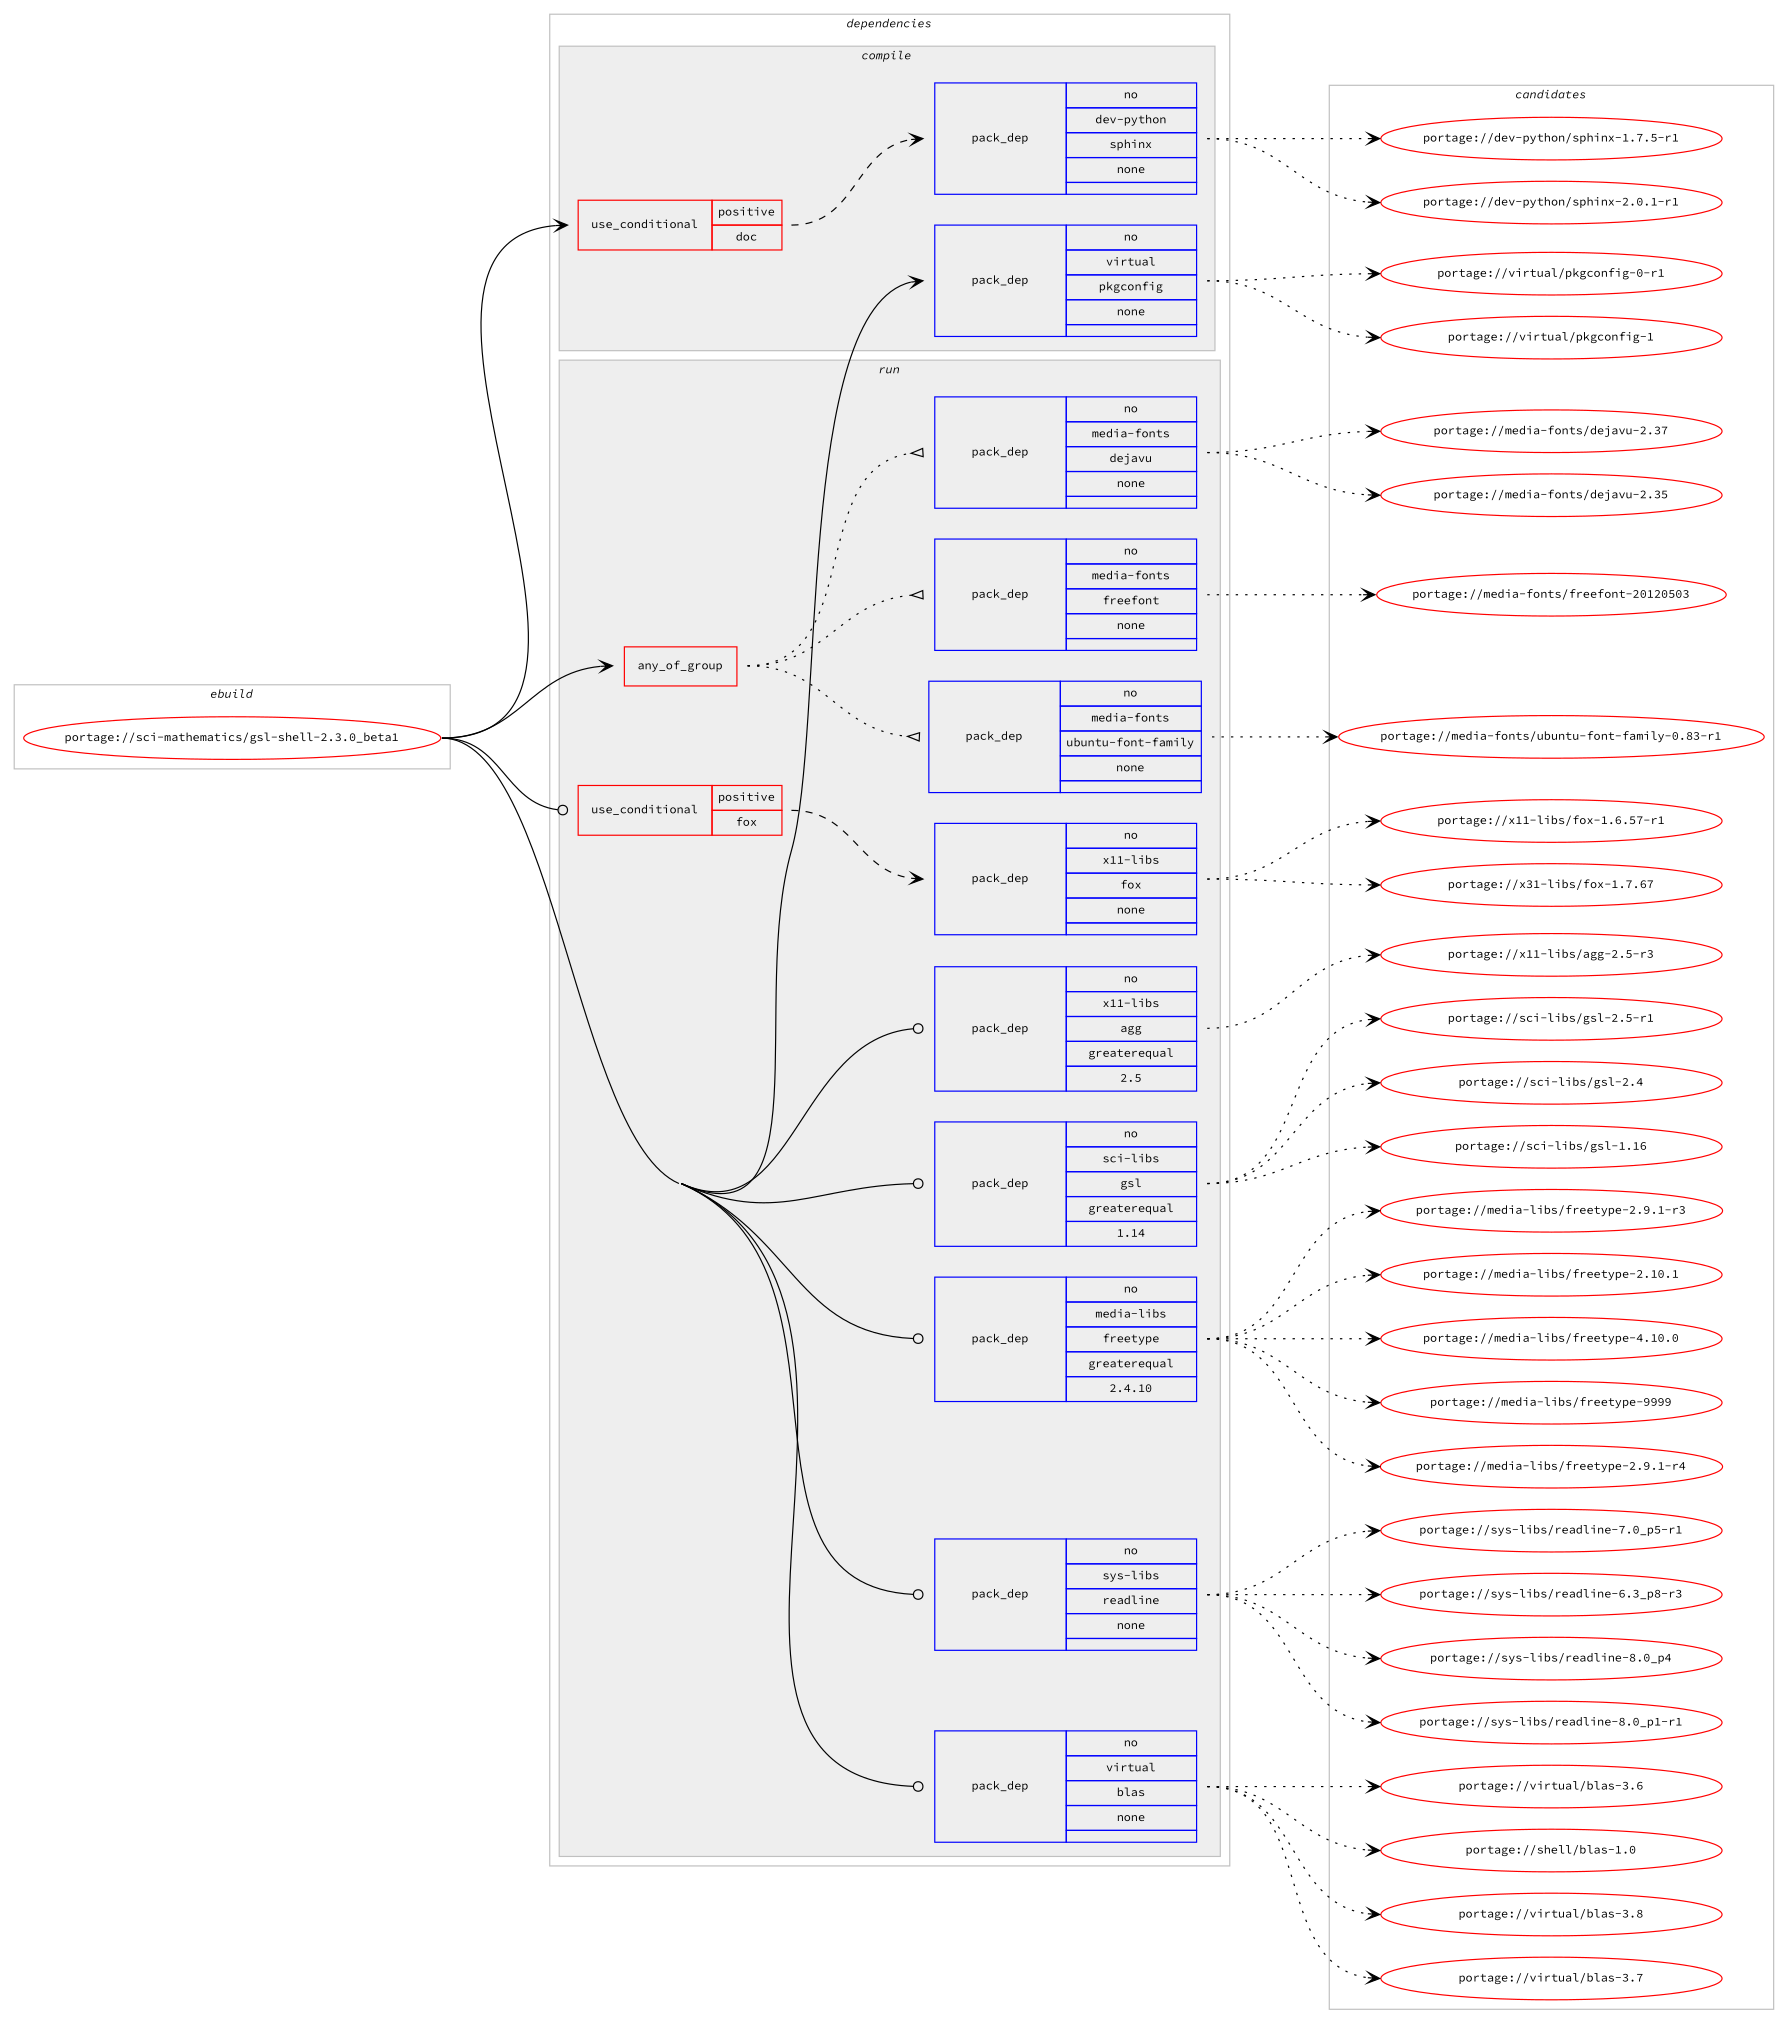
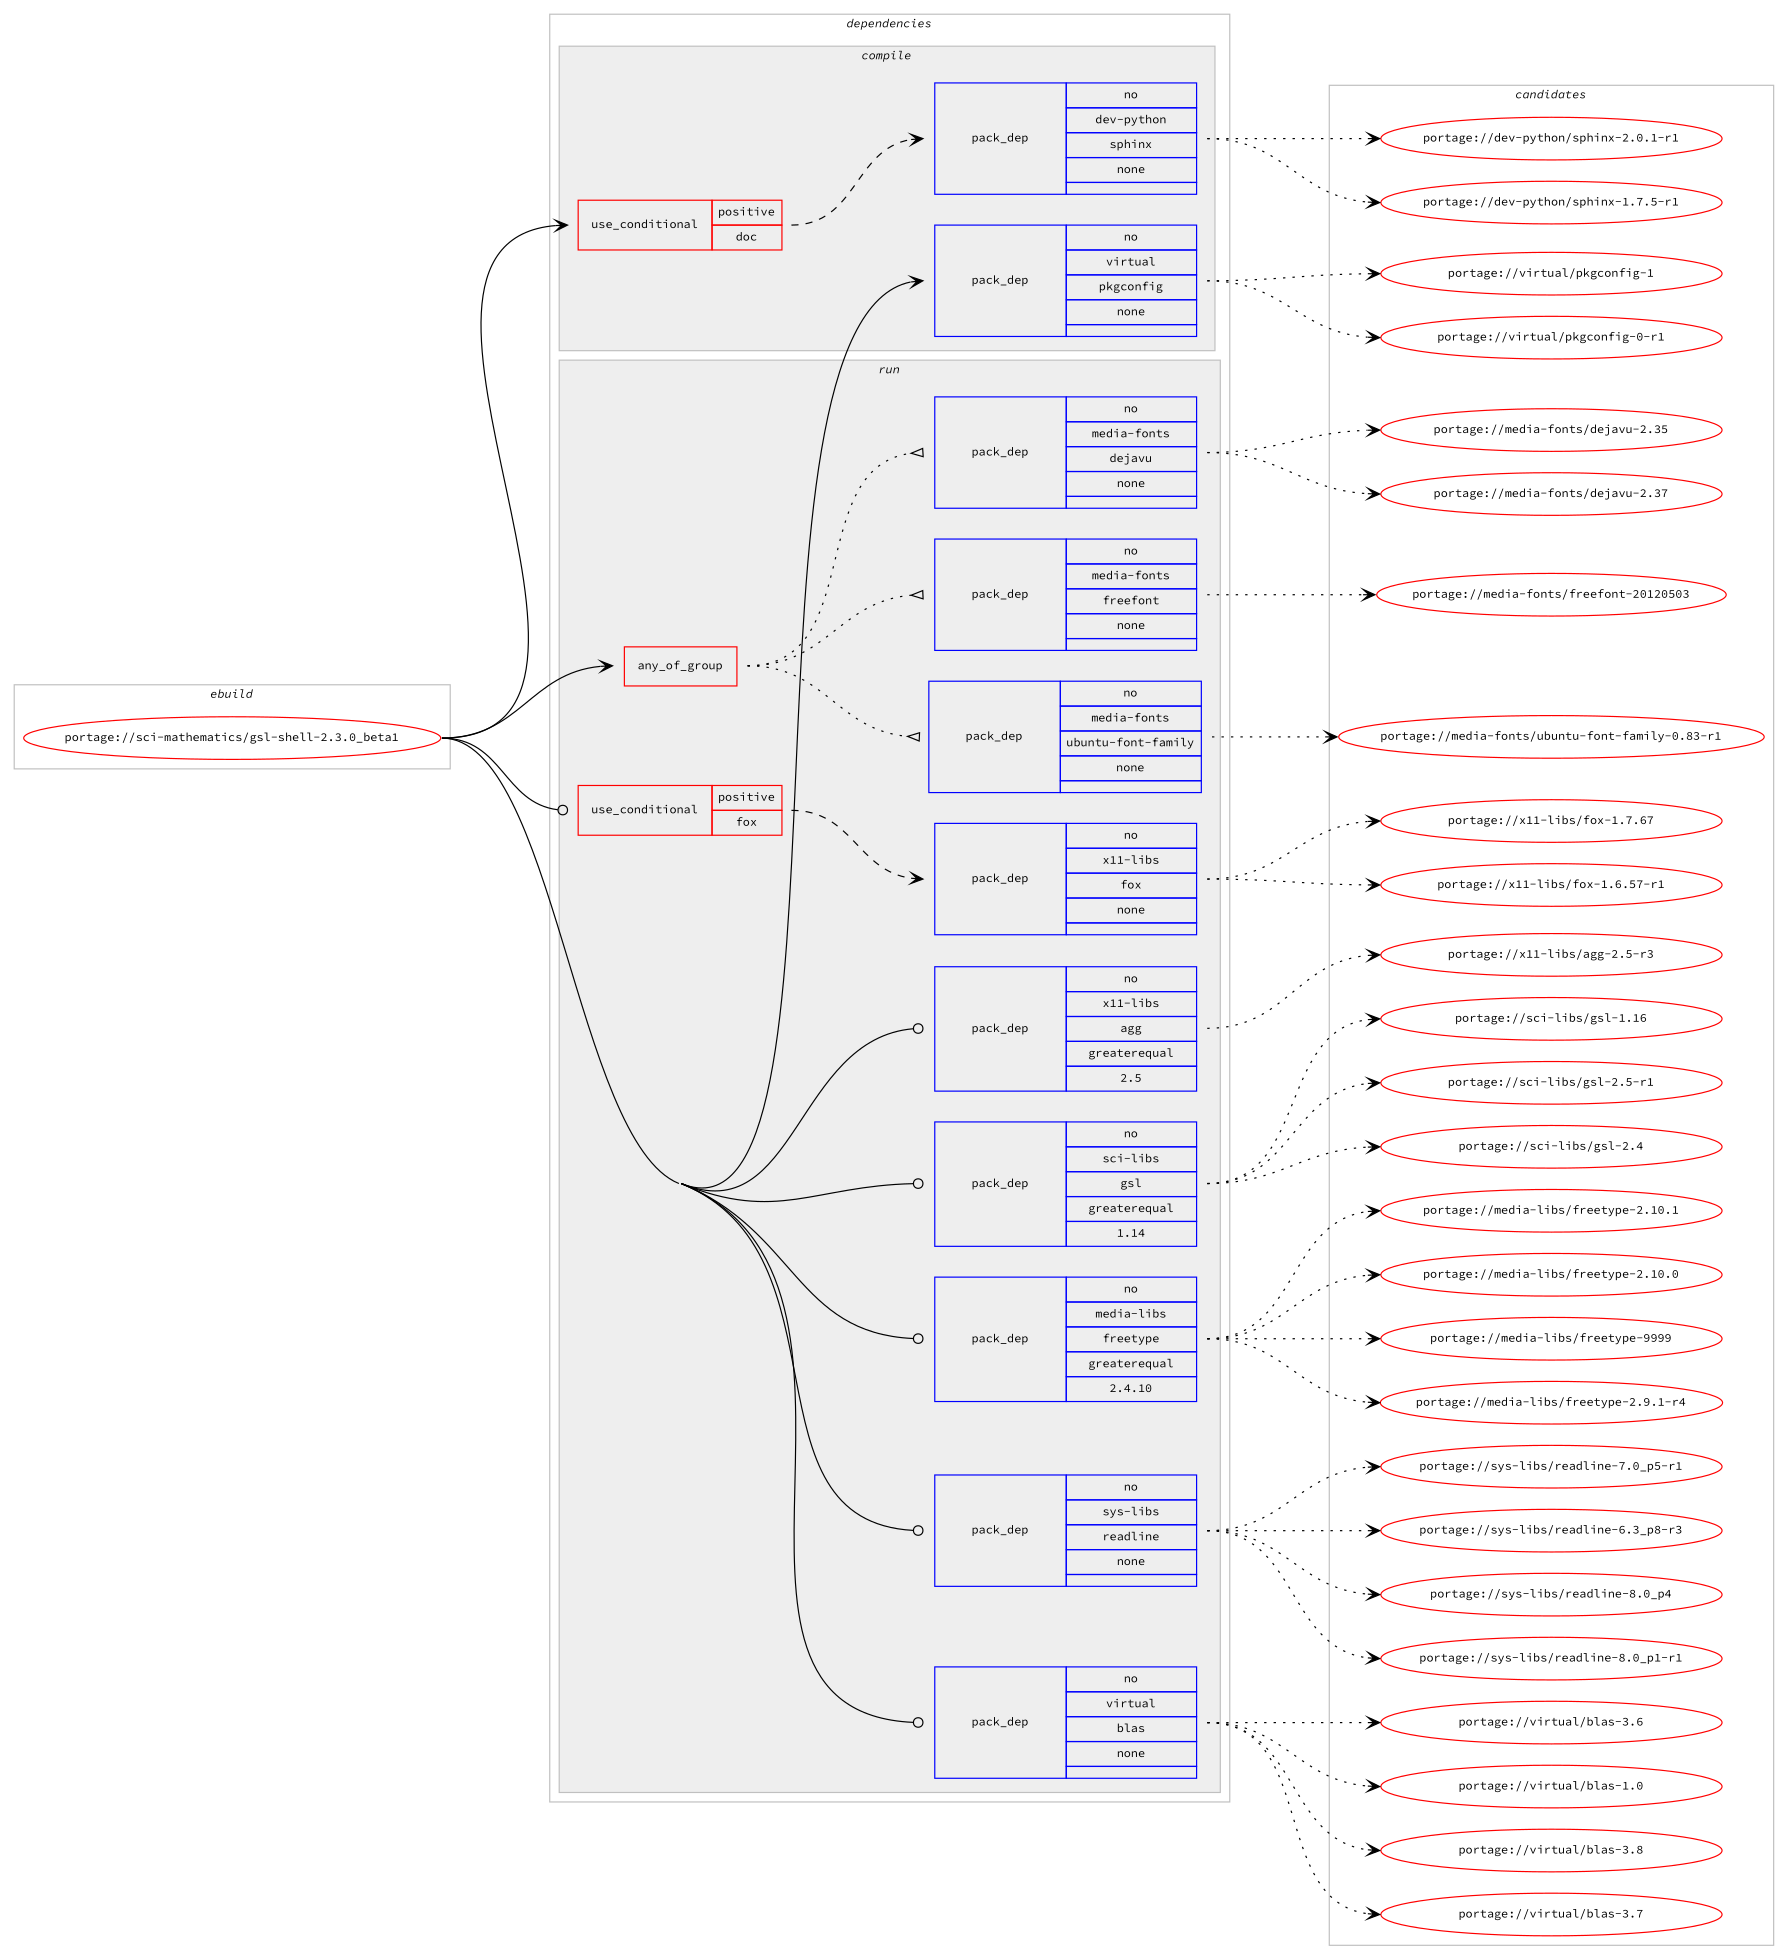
  digraph {
    compound=true
    concentrate=true
    fontname="Source Code Pro"
    fontsize=10
    newrank=true
    rankdir=LR
    ranksep=1.5
    node [color=red fontname="Source Code Pro" fontsize=10]
    edge [arrowhead=vee fontname="Source Code Pro" headport=w style=dotted tailport=e weight=100]
    n1 [label="portage://sci-mathematics/gsl-shell-2.3.0_beta1" width=4]
    n2 [color=blue label=<<TABLE BORDER="0" CELLBORDER="1" CELLSPACING="0" CELLPADDING="4" WIDTH="220"><TR><TD ROWSPAN="6" CELLPADDING="30">pack_dep</TD></TR><TR><TD WIDTH="110">no</TD></TR><TR><TD>dev-python</TD></TR><TR><TD>sphinx</TD></TR><TR><TD>none</TD></TR><TR><TD></TD></TR></TABLE>> shape=none]
    n3 [label=<<TABLE BORDER="0" CELLBORDER="1" CELLSPACING="0" CELLPADDING="4"><TR><TD ROWSPAN="3" CELLPADDING="10">use_conditional</TD></TR><TR><TD>positive</TD></TR><TR><TD>doc</TD></TR></TABLE>> shape=none]
    n4 [color=blue label=<<TABLE BORDER="0" CELLBORDER="1" CELLSPACING="0" CELLPADDING="4" WIDTH="220"><TR><TD ROWSPAN="6" CELLPADDING="30">pack_dep</TD></TR><TR><TD WIDTH="110">no</TD></TR><TR><TD>virtual</TD></TR><TR><TD>pkgconfig</TD></TR><TR><TD>none</TD></TR><TR><TD></TD></TR></TABLE>> shape=none]
    n5 [color=blue label=<<TABLE BORDER="0" CELLBORDER="1" CELLSPACING="0" CELLPADDING="4" WIDTH="220"><TR><TD ROWSPAN="6" CELLPADDING="30">pack_dep</TD></TR><TR><TD WIDTH="110">no</TD></TR><TR><TD>media-fonts</TD></TR><TR><TD>ubuntu-font-family</TD></TR><TR><TD>none</TD></TR><TR><TD></TD></TR></TABLE>> shape=none]
    n6 [color=blue label=<<TABLE BORDER="0" CELLBORDER="1" CELLSPACING="0" CELLPADDING="4" WIDTH="220"><TR><TD ROWSPAN="6" CELLPADDING="30">pack_dep</TD></TR><TR><TD WIDTH="110">no</TD></TR><TR><TD>media-fonts</TD></TR><TR><TD>freefont</TD></TR><TR><TD>none</TD></TR><TR><TD></TD></TR></TABLE>> shape=none]
    n7 [color=blue label=<<TABLE BORDER="0" CELLBORDER="1" CELLSPACING="0" CELLPADDING="4" WIDTH="220"><TR><TD ROWSPAN="6" CELLPADDING="30">pack_dep</TD></TR><TR><TD WIDTH="110">no</TD></TR><TR><TD>media-fonts</TD></TR><TR><TD>dejavu</TD></TR><TR><TD>none</TD></TR><TR><TD></TD></TR></TABLE>> shape=none]
    n8 [label=<<TABLE BORDER="0" CELLBORDER="1" CELLSPACING="0" CELLPADDING="4"><TR><TD CELLPADDING="10">any_of_group</TD></TR></TABLE>> shape=none]
    n9 [color=blue label=<<TABLE BORDER="0" CELLBORDER="1" CELLSPACING="0" CELLPADDING="4" WIDTH="220"><TR><TD ROWSPAN="6" CELLPADDING="30">pack_dep</TD></TR><TR><TD WIDTH="110">no</TD></TR><TR><TD>x11-libs</TD></TR><TR><TD>fox</TD></TR><TR><TD>none</TD></TR><TR><TD></TD></TR></TABLE>> shape=none]
    n10 [label=<<TABLE BORDER="0" CELLBORDER="1" CELLSPACING="0" CELLPADDING="4"><TR><TD ROWSPAN="3" CELLPADDING="10">use_conditional</TD></TR><TR><TD>positive</TD></TR><TR><TD>fox</TD></TR></TABLE>> shape=none]
    n11 [color=blue label=<<TABLE BORDER="0" CELLBORDER="1" CELLSPACING="0" CELLPADDING="4" WIDTH="220"><TR><TD ROWSPAN="6" CELLPADDING="30">pack_dep</TD></TR><TR><TD WIDTH="110">no</TD></TR><TR><TD>sci-libs</TD></TR><TR><TD>gsl</TD></TR><TR><TD>greaterequal</TD></TR><TR><TD>1.14</TD></TR></TABLE>> shape=none]
    n12 [color=blue label=<<TABLE BORDER="0" CELLBORDER="1" CELLSPACING="0" CELLPADDING="4" WIDTH="220"><TR><TD ROWSPAN="6" CELLPADDING="30">pack_dep</TD></TR><TR><TD WIDTH="110">no</TD></TR><TR><TD>media-libs</TD></TR><TR><TD>freetype</TD></TR><TR><TD>greaterequal</TD></TR><TR><TD>2.4.10</TD></TR></TABLE>> shape=none]
    n13 [color=blue label=<<TABLE BORDER="0" CELLBORDER="1" CELLSPACING="0" CELLPADDING="4" WIDTH="220"><TR><TD ROWSPAN="6" CELLPADDING="30">pack_dep</TD></TR><TR><TD WIDTH="110">no</TD></TR><TR><TD>sys-libs</TD></TR><TR><TD>readline</TD></TR><TR><TD>none</TD></TR><TR><TD></TD></TR></TABLE>> shape=none]
    n14 [color=blue label=<<TABLE BORDER="0" CELLBORDER="1" CELLSPACING="0" CELLPADDING="4" WIDTH="220"><TR><TD ROWSPAN="6" CELLPADDING="30">pack_dep</TD></TR><TR><TD WIDTH="110">no</TD></TR><TR><TD>virtual</TD></TR><TR><TD>blas</TD></TR><TR><TD>none</TD></TR><TR><TD></TD></TR></TABLE>> shape=none]
    n15 [color=blue label=<<TABLE BORDER="0" CELLBORDER="1" CELLSPACING="0" CELLPADDING="4" WIDTH="220"><TR><TD ROWSPAN="6" CELLPADDING="30">pack_dep</TD></TR><TR><TD WIDTH="110">no</TD></TR><TR><TD>x11-libs</TD></TR><TR><TD>agg</TD></TR><TR><TD>greaterequal</TD></TR><TR><TD>2.5</TD></TR></TABLE>> shape=none]
    n16 [label="portage://dev-python/sphinx-2.0.1-r1" width=4]
    n17 [label="portage://dev-python/sphinx-1.7.5-r1" width=4]
    n18 [label="portage://virtual/pkgconfig-1" width=4]
    n19 [label="portage://virtual/pkgconfig-0-r1" width=4]
    n20 [label="portage://media-fonts/ubuntu-font-family-0.83-r1" width=4]
    n21 [label="portage://media-fonts/freefont-20120503" width=4]
    n22 [label="portage://media-fonts/dejavu-2.37" width=4]
    n23 [label="portage://media-fonts/dejavu-2.35" width=4]
-   n24 [label="portage://x31-libs/fox-1.7.67" width=4]
+   n24 [label="portage://x11-libs/fox-1.7.67" width=4]
    n25 [label="portage://x11-libs/fox-1.6.57-r1" width=4]
    n26 [label="portage://media-libs/freetype-9999" width=4]
    n27 [label="portage://media-libs/freetype-2.9.1-r4" width=4]
-   n28 [label="portage://media-libs/freetype-2.9.1-r3" width=4]
    n29 [label="portage://media-libs/freetype-2.10.1" width=4]
-   n30 [label="portage://media-libs/freetype-4.10.0" width=4]
+   n30 [label="portage://media-libs/freetype-2.10.0" width=4]
    n31 [label="portage://sci-libs/gsl-2.5-r1" width=4]
    n32 [label="portage://sci-libs/gsl-2.4" width=4]
    n33 [label="portage://sci-libs/gsl-1.16" width=4]
    n34 [label="portage://sys-libs/readline-8.0_p4" width=4]
    n35 [label="portage://sys-libs/readline-8.0_p1-r1" width=4]
    n36 [label="portage://sys-libs/readline-7.0_p5-r1" width=4]
    n37 [label="portage://sys-libs/readline-6.3_p8-r3" width=4]
    n38 [label="portage://virtual/blas-3.8" width=4]
    n39 [label="portage://virtual/blas-3.7" width=4]
    n40 [label="portage://virtual/blas-3.6" width=4]
-   n41 [label="portage://shell/blas-1.0" width=4]
+   n41 [label="portage://virtual/blas-1.0" width=4]
    n42 [label="portage://x11-libs/agg-2.5-r3" width=4]
    subgraph cluster_1 {
      color=gray
      label=<<i>ebuild</i>>
      rank=same
      n1
    }
    subgraph cluster_2 {
      color=gray
      label=<<i>dependencies</i>>
      subgraph cluster_3 {
        color=gray
        fillcolor="#eeeeee"
        label=<<i>compile</i>>
        style=filled
        subgraph sub_4 {
          color=gray
          fillcolor="#eeeeee"
          label=<<i>compile</i>>
          style=filled
          n3
          subgraph sub_5 {
            color=gray
            fillcolor="#eeeeee"
            label=<<i>compile</i>>
            style=filled
            n2
          }
        }
        subgraph sub_6 {
          color=gray
          fillcolor="#eeeeee"
          label=<<i>compile</i>>
          style=filled
          n4
        }
      }
      subgraph cluster_7 {
        color=gray
        fillcolor="#eeeeee"
        label=<<i>compile and run</i>>
        style=filled
      }
      subgraph cluster_8 {
        color=gray
        fillcolor="#eeeeee"
        label=<<i>run</i>>
        style=filled
        subgraph sub_9 {
          color=gray
          fillcolor="#eeeeee"
          label=<<i>run</i>>
          style=filled
          n8
          subgraph sub_10 {
            color=gray
            fillcolor="#eeeeee"
            label=<<i>run</i>>
            style=filled
            n5
          }
          subgraph sub_11 {
            color=gray
            fillcolor="#eeeeee"
            label=<<i>run</i>>
            style=filled
            n6
          }
          subgraph sub_12 {
            color=gray
            fillcolor="#eeeeee"
            label=<<i>run</i>>
            style=filled
            n7
          }
        }
        subgraph sub_13 {
          color=gray
          fillcolor="#eeeeee"
          label=<<i>run</i>>
          style=filled
          n10
          subgraph sub_14 {
            color=gray
            fillcolor="#eeeeee"
            label=<<i>run</i>>
            style=filled
            n9
          }
        }
        subgraph sub_15 {
          color=gray
          fillcolor="#eeeeee"
          label=<<i>run</i>>
          style=filled
          n11
        }
        subgraph sub_16 {
          color=gray
          fillcolor="#eeeeee"
          label=<<i>run</i>>
          style=filled
          n12
        }
        subgraph sub_17 {
          color=gray
          fillcolor="#eeeeee"
          label=<<i>run</i>>
          style=filled
          n13
        }
        subgraph sub_18 {
          color=gray
          fillcolor="#eeeeee"
          label=<<i>run</i>>
          style=filled
          n14
        }
        subgraph sub_19 {
          color=gray
          fillcolor="#eeeeee"
          label=<<i>run</i>>
          style=filled
          n15
        }
      }
    }
    subgraph cluster_20 {
      color=gray
      label=<<i>candidates</i>>
      rank=same
      subgraph sub_21 {
        color=black
        label=<<i>candidates</i>>
        nodesep=1
        rank=same
        n16
        n17
      }
      subgraph sub_22 {
        color=black
        label=<<i>candidates</i>>
        nodesep=1
        rank=same
        n18
        n19
      }
      subgraph sub_23 {
        color=black
        label=<<i>candidates</i>>
        nodesep=1
        rank=same
        n20
      }
      subgraph sub_24 {
        color=black
        label=<<i>candidates</i>>
        nodesep=1
        rank=same
        n21
      }
      subgraph sub_25 {
        color=black
        label=<<i>candidates</i>>
        nodesep=1
        rank=same
        n22
        n23
      }
      subgraph sub_26 {
        color=black
        label=<<i>candidates</i>>
        nodesep=1
        rank=same
        n24
        n25
      }
      subgraph sub_27 {
        color=black
        label=<<i>candidates</i>>
        nodesep=1
        rank=same
        n26
        n27
-       n28
        n29
        n30
      }
      subgraph sub_28 {
        color=black
        label=<<i>candidates</i>>
        nodesep=1
        rank=same
        n31
        n32
        n33
      }
      subgraph sub_29 {
        color=black
        label=<<i>candidates</i>>
        nodesep=1
        rank=same
        n34
        n35
        n36
        n37
      }
      subgraph sub_30 {
        color=black
        label=<<i>candidates</i>>
        nodesep=1
        rank=same
        n38
        n39
        n40
        n41
      }
      subgraph sub_31 {
        color=black
        label=<<i>candidates</i>>
        nodesep=1
        rank=same
        n42
      }
    }
    n1 -> n3 [style=solid weight=20]
    n1 -> n4 [style=solid weight=20]
    n1 -> n8 [style=solid weight=20]
    n1 -> n10 [arrowhead=odot style=solid weight=20]
    n1 -> n11 [arrowhead=odot style=solid weight=20]
    n1 -> n12 [arrowhead=odot style=solid weight=20]
    n1 -> n13 [arrowhead=odot style=solid weight=20]
    n1 -> n14 [arrowhead=odot style=solid weight=20]
    n1 -> n15 [arrowhead=odot style=solid weight=20]
    n2 -> n16
    n2 -> n17
    n3 -> n2 [style=dashed weight=20]
    n4 -> n18
    n4 -> n19
    n5 -> n20
    n6 -> n21
    n7 -> n22
    n7 -> n23
    n8 -> n5 [arrowhead=oinv weight=20]
    n8 -> n6 [arrowhead=oinv weight=20]
    n8 -> n7 [arrowhead=oinv weight=20]
    n9 -> n24
    n9 -> n25
    n10 -> n9 [style=dashed weight=20]
    n11 -> n31
    n11 -> n32
    n11 -> n33
    n12 -> n26
    n12 -> n27
-   n12 -> n28
    n12 -> n29
    n12 -> n30
    n13 -> n34
    n13 -> n35
    n13 -> n36
    n13 -> n37
    n14 -> n38
    n14 -> n39
    n14 -> n40
    n14 -> n41
    n15 -> n42
  }
